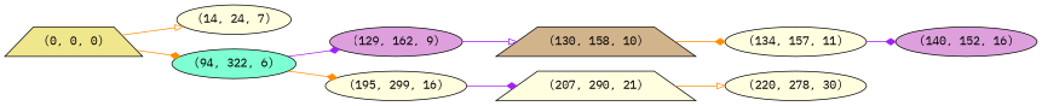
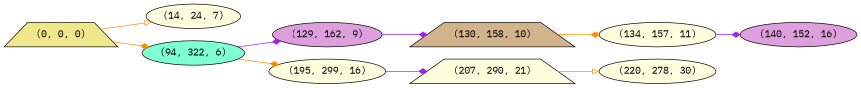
  digraph {
    fontname="IBM Plex Mono"
    rankdir=LR
    node [fillcolor=lightyellow fontname="IBM Plex Mono" shape=ellipse style=filled]
    edge [arrowhead=diamond color=darkorange fontname="IBM Plex Mono"]
    "(0, 0, 0)" [fillcolor=khaki shape=trapezium]
    "(14, 24, 7)"
    "(94, 322, 6)" [fillcolor=aquamarine]
    "(129, 162, 9)" [fillcolor=plum]
    "(195, 299, 16)"
    "(130, 158, 10)" [fillcolor=tan shape=trapezium]
    "(207, 290, 21)" [shape=trapezium]
    "(134, 157, 11)"
    "(140, 152, 16)" [fillcolor=plum]
    "(220, 278, 30)"
    "(0, 0, 0)" -> "(14, 24, 7)" [arrowhead=onormal]
    "(0, 0, 0)" -> "(94, 322, 6)"
    "(94, 322, 6)" -> "(129, 162, 9)" [color=purple]
    "(94, 322, 6)" -> "(195, 299, 16)"
-   "(129, 162, 9)" -> "(130, 158, 10)" [arrowhead=onormal color=purple]
+   "(129, 162, 9)" -> "(130, 158, 10)" [color=purple]
    "(195, 299, 16)" -> "(207, 290, 21)" [color=purple]
    "(130, 158, 10)" -> "(134, 157, 11)"
    "(207, 290, 21)" -> "(220, 278, 30)" [arrowhead=onormal]
    "(134, 157, 11)" -> "(140, 152, 16)" [color=purple]
  }
